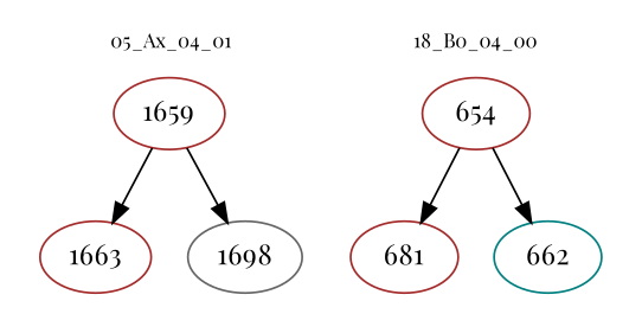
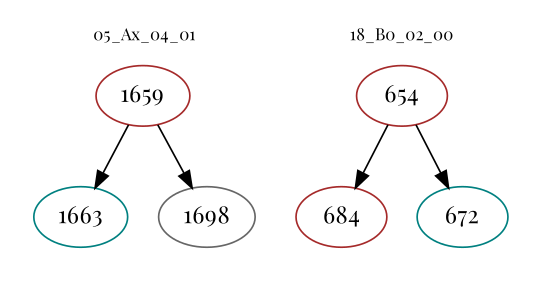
  digraph {
    fontname="Playfair Display"
    node [color=brown fontname="Playfair Display"]
    edge [color=black fontname="Playfair Display"]
    n1 [label=1659]
-   n2 [label=1663]
+   n2 [color=teal label=1663]
    n3 [color=gray40 label=1698]
    n4 [label=654]
-   n5 [label=681]
-   n6 [color=teal label=662]
+   n5 [label=684]
+   n6 [color=teal label=672]
    subgraph cluster_1 {
      color=white
      fontsize=10
      label="05_Ax_04_01"
      n1
      n2
      n3
    }
    subgraph cluster_2 {
      color=white
      fontsize=10
-     label="18_B0_04_00"
+     label="18_B0_02_00"
      n4
      n5
      n6
    }
    n1 -> n2
    n1 -> n3
    n4 -> n5
    n4 -> n6
  }
